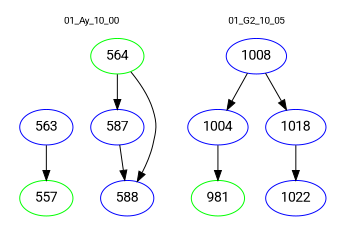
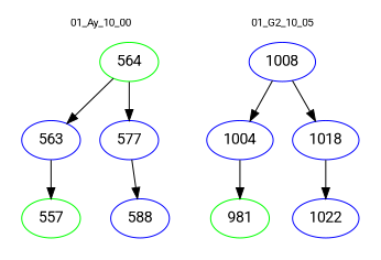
  digraph {
    fontname=Roboto
    node [color=blue fontname=Roboto]
    edge [color=black fontname=Roboto]
    n1 [color=green label=564]
    n2 [label=563]
-   n3 [label=587]
+   n3 [label=577]
    n4 [color=green label=557]
    n5 [label=588]
    n6 [label=1008]
    n7 [label=1004]
    n8 [label=1018]
    n9 [color=green label=981]
    n10 [label=1022]
    subgraph cluster_1 {
      color=white
      fontsize=10
      label="01_Ay_10_00"
      n1
      n2
      n3
      n4
      n5
    }
    subgraph cluster_2 {
      color=white
      fontsize=10
      label="01_G2_10_05"
      n6
      n7
      n8
      n9
      n10
    }
-   n1 -> n5
+   n1 -> n2
    n1 -> n3
    n2 -> n4
    n3 -> n5
    n6 -> n7
    n6 -> n8
    n7 -> n9
    n8 -> n10
  }
